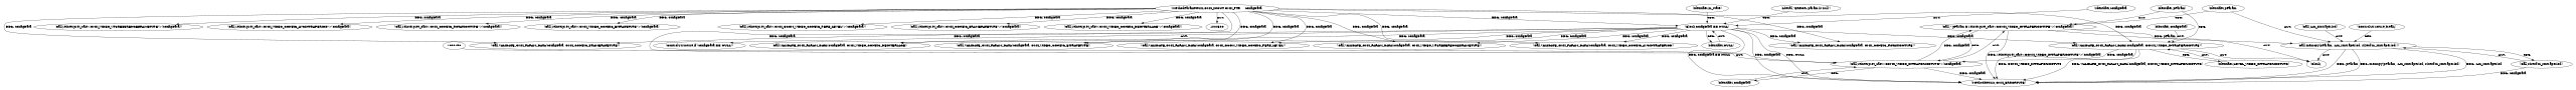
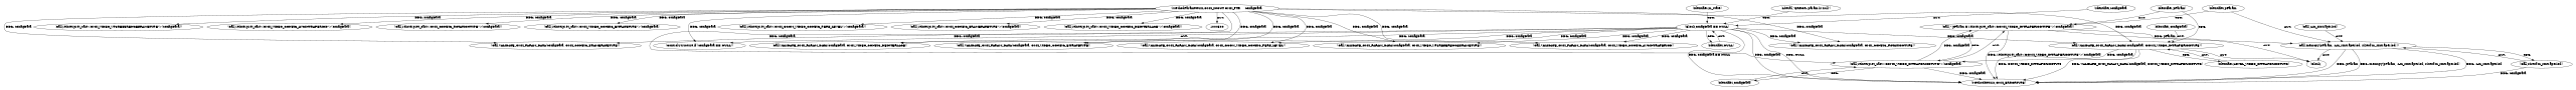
  digraph {
    n1 [label="(Call,memcpy(pParam, &m_sIntraperiod, sizeof(m_sIntraperiod)))"]
    n2 [label="(MethodReturn,OMX_ERRORTYPE)"]
    n3 [label="(Call,sizeof(m_sIntraperiod))"]
    n4 [label="(Block,)"]
    n5 [label="(Call,* pParam = reinterpret_cast<QOMX_VIDEO_INTRAPERIODTYPE*>(configData))"]
    n6 [label="(Call,reinterpret_cast<QOMX_VIDEO_INTRAPERIODTYPE*>(configData))"]
    n7 [label="(Identifier,configData)"]
    n8 [label="(Call,VALIDATE_OMX_PARAM_DATA(configData, QOMX_VIDEO_INTRAPERIODTYPE))"]
    n9 [label="(Identifier,LEVEL_VIDEO_INTRAPERIODTYPE)"]
    n10 [label="(Block,configData == NULL)"]
    n11 [label="(Call,VALIDATE_OMX_PARAM_DATA(configData, OMX_QCOM_VIDEO_CONFIG_PERF_LEVEL))"]
    n12 [label="(Identifier,NULL)"]
    n13 [label="(Call,VALIDATE_OMX_PARAM_DATA(configData, OMX_VIDEO_CONFIG_AVCINTRAPERIOD))"]
    n14 [label="(Call,VALIDATE_OMX_PARAM_DATA(configData, OMX_CONFIG_ROTATIONTYPE))"]
    n15 [label="(Call,VALIDATE_OMX_PARAM_DATA(configData, OMX_VIDEO_VP8REFERENCEFRAMETYPE))"]
    n16 [label="(Call,VALIDATE_OMX_PARAM_DATA(configData, OMX_VIDEO_CONFIG_BITRATETYPE))"]
    n17 [label="(Call,VALIDATE_OMX_PARAM_DATA(configData, OMX_VIDEO_CONFIG_DEINTERLACE))"]
    n18 [label="(ControlStructure,if (configData == NULL))"]
    n19 [label="(Call,VALIDATE_OMX_PARAM_DATA(configData, OMX_CONFIG_FRAMERATETYPE))"]
    n20 [label="(MethodParameterIn,OMX_INOUT OMX_PTR     configData)"]
    n21 [label="(Call,reinterpret_cast<OMX_VIDEO_VP8REFERENCEFRAMETYPE*>(configData))"]
    n22 [label="(Call,reinterpret_cast<OMX_VIDEO_CONFIG_AVCINTRAPERIOD*>(configData))"]
    n23 [label="(Call,reinterpret_cast<OMX_CONFIG_ROTATIONTYPE*>(configData))"]
    n24 [label="(Call,reinterpret_cast<OMX_VIDEO_CONFIG_BITRATETYPE*>(configData))"]
    n25 [label="(Call,reinterpret_cast<OMX_QCOM_VIDEO_CONFIG_PERF_LEVEL*>(configData))"]
    n26 [label="(Call,reinterpret_cast<OMX_CONFIG_FRAMERATETYPE*>(configData))"]
    n27 [label="(Call,reinterpret_cast<OMX_VIDEO_CONFIG_DEINTERLACE*>(configData))"]
    n28 [label=1000500]
    n29 [label="(Identifier,pParam)"]
    n30 [label="(Call,&m_sIntraperiod)"]
    n31 [label="(Identifier,m_state)"]
    n32 [label="(Literal,\"ERROR: param is null\")"]
    n33 [label="(Identifier,configData)"]
    n34 [label="(Identifier,configData)"]
-   n35 [label="(ControlStructure,break;)"]
    n36 [label="(Identifier,pParam)"]
-   1000196
    n1 -> n2 [label="DDG: &m_sIntraperiod"]
    n1 -> n2 [label="DDG: pParam"]
    n1 -> n2 [label="DDG: memcpy(pParam, &m_sIntraperiod, sizeof(m_sIntraperiod))"]
    n1 -> n3 [label="CFG: "]
    n1 -> n4 [label="AST: "]
    n3 -> n1 [label="AST: "]
    n3 -> n2 [label="DDG: configData"]
    n5 -> n1 [label="DDG: pParam"]
    n5 -> n2 [label="DDG: reinterpret_cast<QOMX_VIDEO_INTRAPERIODTYPE*>(configData)"]
    n5 -> n4 [label="AST: "]
    n5 -> n6 [label="CFG: "]
    n6 -> n2 [label="DDG: configData"]
    n6 -> n5 [label="AST: "]
    n6 -> n5 [label="DDG: configData"]
    n6 -> n7 [label="CFG: "]
    n7 -> n6 [label="AST: "]
    n8 -> n2 [label="DDG: VALIDATE_OMX_PARAM_DATA(configData, QOMX_VIDEO_INTRAPERIODTYPE)"]
    n8 -> n2 [label="DDG: QOMX_VIDEO_INTRAPERIODTYPE"]
    n8 -> n4 [label="AST: "]
    n8 -> n6 [label="DDG: configData"]
    n8 -> n9 [label="CFG: "]
    n9 -> n8 [label="AST: "]
    n10 -> n2 [label="DDG: configData"]
    n10 -> n2 [label="DDG: NULL"]
    n10 -> n2 [label="DDG: configData == NULL"]
    n10 -> n8 [label="DDG: configData"]
    n10 -> n11 [label="DDG: configData"]
    n10 -> n12 [label="CFG: "]
    n10 -> n13 [label="DDG: configData"]
    n10 -> n14 [label="DDG: configData"]
    n10 -> n15 [label="DDG: configData"]
    n10 -> n16 [label="DDG: configData"]
    n10 -> n17 [label="DDG: configData"]
    n10 -> n18 [label="AST: "]
    n10 -> n19 [label="DDG: configData"]
    n12 -> n10 [label="AST: "]
    n20 -> n6 [label="DDG: configData"]
    n20 -> n8 [label="DDG: configData"]
-   n20 -> n10 [label="DDG: configData"]
+   n20 -> n18 [label="DDG: configData"]
    n20 -> n11 [label="DDG: configData"]
    n20 -> n13 [label="DDG: configData"]
    n20 -> n14 [label="DDG: configData"]
    n20 -> n15 [label="DDG: configData"]
    n20 -> n16 [label="DDG: configData"]
    n20 -> n17 [label="DDG: configData"]
    n20 -> n19 [label="DDG: configData"]
    n20 -> n21 [label="DDG: configData"]
    n20 -> n22 [label="DDG: configData"]
    n20 -> n23 [label="DDG: configData"]
    n20 -> n24 [label="DDG: configData"]
    n20 -> n25 [label="DDG: configData"]
    n20 -> n26 [label="DDG: configData"]
    n20 -> n27 [label="DDG: configData"]
    n20 -> n28 [label="AST: "]
    n29 -> n1 [label="AST: "]
    n29 -> n5 [label="CFG: "]
    n30 -> n1 [label="AST: "]
    n31 -> n10 [label="CFG: "]
    n32 -> n10 [label="CFG: "]
    n33 -> n10 [label="AST: "]
    n34 -> n8 [label="AST: "]
-   n35 -> n1 [label="CFG: "]
    n36 -> n5 [label="AST: "]
    n36 -> n8 [label="CFG: "]
-   1000196 -> n6 [label="AST: "]
  }
